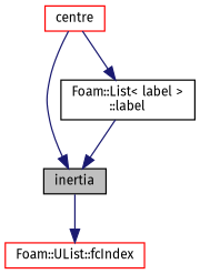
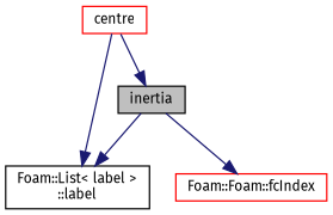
  digraph {
    fontname="Fira Sans"
    rankdir=TB
    node [color=black fontname="Fira Sans" fontsize=10 shape=record]
    edge [color=midnightblue fontname="Fira Sans" fontsize=10 labelfontname=Helvetica labelfontsize=10 style=solid]
    n1 [fillcolor=grey75 fontcolor=black height=0.2 label=inertia style=filled width=0.4]
    n2 [height=0.2 label="Foam::List\< label \>\l::label" width=0.4]
-   n3 [color=red height=0.2 label="Foam::UList::fcIndex" width=0.4]
+   n3 [color=red height=0.2 label="Foam::Foam::fcIndex" width=0.4]
    n4 [color=red height=0.2 label=centre width=0.4]
-   n2 -> n1
+   n1 -> n2
    n1 -> n3
    n4 -> n1
    n4 -> n2
  }
